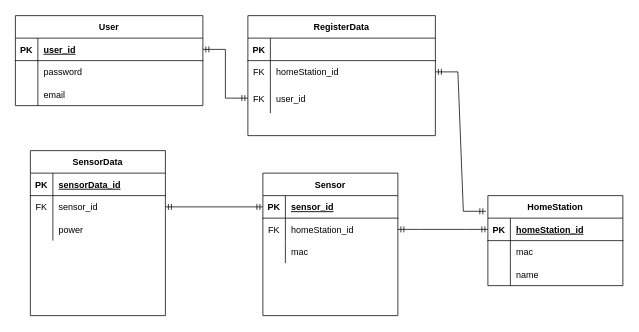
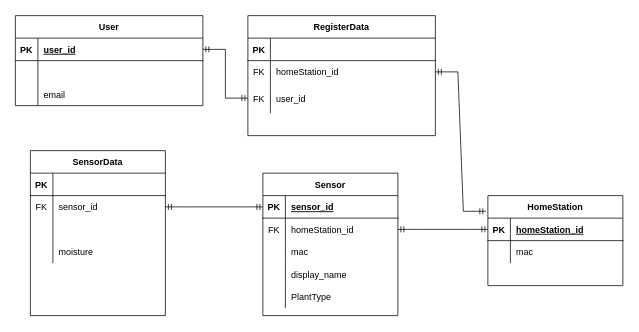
  <mxCell id="0" />
  <mxCell id="1" parent="0" />
  <mxCell id="2" value="User" style="shape=table;startSize=30;container=1;collapsible=1;childLayout=tableLayout;fixedRows=1;rowLines=0;fontStyle=1;align=center;resizeLast=1;" parent="1" vertex="1"><mxGeometry x="20" y="20" width="250" height="120" as="geometry" /></mxCell>
  <mxCell id="3" value="" style="shape=partialRectangle;collapsible=0;dropTarget=0;pointerEvents=0;fillColor=none;points=[[0,0.5],[1,0.5]];portConstraint=eastwest;top=0;left=0;right=0;bottom=1;" parent="2" vertex="1"><mxGeometry y="30" width="250" height="30" as="geometry" /></mxCell>
  <mxCell id="4" value="PK" style="shape=partialRectangle;overflow=hidden;connectable=0;fillColor=none;top=0;left=0;bottom=0;right=0;fontStyle=1;" parent="3" vertex="1"><mxGeometry width="30" height="30" as="geometry"><mxRectangle width="30" height="30" as="alternateBounds" /></mxGeometry></mxCell>
  <mxCell id="5" value="user_id" style="shape=partialRectangle;overflow=hidden;connectable=0;fillColor=none;top=0;left=0;bottom=0;right=0;align=left;spacingLeft=6;fontStyle=5;" parent="3" vertex="1"><mxGeometry x="30" width="220" height="30" as="geometry"><mxRectangle width="220" height="30" as="alternateBounds" /></mxGeometry></mxCell>
  <mxCell id="6" style="shape=partialRectangle;collapsible=0;dropTarget=0;pointerEvents=0;fillColor=none;top=0;left=0;bottom=0;right=0;points=[[0,0.5],[1,0.5]];portConstraint=eastwest;" parent="2" vertex="1"><mxGeometry y="60" width="250" height="30" as="geometry" /></mxCell>
  <mxCell id="7" style="shape=partialRectangle;connectable=0;fillColor=none;top=0;left=0;bottom=0;right=0;editable=1;overflow=hidden;" parent="6" vertex="1"><mxGeometry width="30" height="30" as="geometry"><mxRectangle width="30" height="30" as="alternateBounds" /></mxGeometry></mxCell>
- <mxCell id="8" value="password" style="shape=partialRectangle;connectable=0;fillColor=none;top=0;left=0;bottom=0;right=0;align=left;spacingLeft=6;overflow=hidden;" parent="6" vertex="1"><mxGeometry x="30" width="220" height="30" as="geometry"><mxRectangle width="220" height="30" as="alternateBounds" /></mxGeometry></mxCell>
  <mxCell id="9" value="" style="shape=partialRectangle;collapsible=0;dropTarget=0;pointerEvents=0;fillColor=none;top=0;left=0;bottom=0;right=0;points=[[0,0.5],[1,0.5]];portConstraint=eastwest;" parent="2" vertex="1"><mxGeometry y="90" width="250" height="30" as="geometry" /></mxCell>
  <mxCell id="10" value="" style="shape=partialRectangle;connectable=0;fillColor=none;top=0;left=0;bottom=0;right=0;editable=1;overflow=hidden;" parent="9" vertex="1"><mxGeometry width="30" height="30" as="geometry"><mxRectangle width="30" height="30" as="alternateBounds" /></mxGeometry></mxCell>
  <mxCell id="11" value="email" style="shape=partialRectangle;connectable=0;fillColor=none;top=0;left=0;bottom=0;right=0;align=left;spacingLeft=6;overflow=hidden;" parent="9" vertex="1"><mxGeometry x="30" width="220" height="30" as="geometry"><mxRectangle width="220" height="30" as="alternateBounds" /></mxGeometry></mxCell>
  <mxCell id="12" value="RegisterData" style="shape=table;startSize=30;container=1;collapsible=1;childLayout=tableLayout;fixedRows=1;rowLines=0;fontStyle=1;align=center;resizeLast=1;" parent="1" vertex="1"><mxGeometry x="330" y="20" width="250" height="160" as="geometry" /></mxCell>
  <mxCell id="13" value="" style="shape=partialRectangle;collapsible=0;dropTarget=0;pointerEvents=0;fillColor=none;points=[[0,0.5],[1,0.5]];portConstraint=eastwest;top=0;left=0;right=0;bottom=1;" parent="12" vertex="1"><mxGeometry y="30" width="250" height="30" as="geometry" /></mxCell>
  <mxCell id="14" value="PK" style="shape=partialRectangle;overflow=hidden;connectable=0;fillColor=none;top=0;left=0;bottom=0;right=0;fontStyle=1;" parent="13" vertex="1"><mxGeometry width="30" height="30" as="geometry"><mxRectangle width="30" height="30" as="alternateBounds" /></mxGeometry></mxCell>
  <mxCell id="15" value="" style="shape=partialRectangle;collapsible=0;dropTarget=0;pointerEvents=0;fillColor=none;points=[[0,0.5],[1,0.5]];portConstraint=eastwest;top=0;left=0;right=0;bottom=0;" parent="12" vertex="1"><mxGeometry y="60" width="250" height="30" as="geometry" /></mxCell>
  <mxCell id="16" value="FK" style="shape=partialRectangle;overflow=hidden;connectable=0;fillColor=none;top=0;left=0;bottom=0;right=0;" parent="15" vertex="1"><mxGeometry width="30" height="30" as="geometry"><mxRectangle width="30" height="30" as="alternateBounds" /></mxGeometry></mxCell>
  <mxCell id="17" value="homeStation_id" style="shape=partialRectangle;overflow=hidden;connectable=0;fillColor=none;top=0;left=0;bottom=0;right=0;align=left;spacingLeft=6;" parent="15" vertex="1"><mxGeometry x="30" width="220" height="30" as="geometry"><mxRectangle width="220" height="30" as="alternateBounds" /></mxGeometry></mxCell>
  <mxCell id="18" value="" style="shape=partialRectangle;collapsible=0;dropTarget=0;pointerEvents=0;fillColor=none;top=0;left=0;bottom=0;right=0;points=[[0,0.5],[1,0.5]];portConstraint=eastwest;" parent="12" vertex="1"><mxGeometry y="90" width="250" height="40" as="geometry" /></mxCell>
  <mxCell id="19" value="FK" style="shape=partialRectangle;connectable=0;fillColor=none;top=0;left=0;bottom=0;right=0;fontStyle=0;overflow=hidden;" parent="18" vertex="1"><mxGeometry width="30" height="40" as="geometry"><mxRectangle width="30" height="40" as="alternateBounds" /></mxGeometry></mxCell>
  <mxCell id="20" value="user_id" style="shape=partialRectangle;connectable=0;fillColor=none;top=0;left=0;bottom=0;right=0;align=left;spacingLeft=6;fontStyle=0;overflow=hidden;" parent="18" vertex="1"><mxGeometry x="30" width="220" height="40" as="geometry"><mxRectangle width="220" height="40" as="alternateBounds" /></mxGeometry></mxCell>
  <mxCell id="21" value="" style="shape=partialRectangle;collapsible=0;dropTarget=0;pointerEvents=0;fillColor=none;top=0;left=0;bottom=0;right=0;points=[[0,0.5],[1,0.5]];portConstraint=eastwest;" vertex="1" parent="12"><mxGeometry y="130" width="250" height="30" as="geometry" /></mxCell>
  <mxCell id="22" value="" style="shape=partialRectangle;connectable=0;fillColor=none;top=0;left=0;bottom=0;right=0;editable=1;overflow=hidden;" vertex="1" parent="21"><mxGeometry width="30" height="30" as="geometry"><mxRectangle width="30" height="30" as="alternateBounds" /></mxGeometry></mxCell>
  <mxCell id="23" value="HomeStation" style="shape=table;startSize=30;container=1;collapsible=1;childLayout=tableLayout;fixedRows=1;rowLines=0;fontStyle=1;align=center;resizeLast=1;" parent="1" vertex="1"><mxGeometry x="650" y="260" width="180" height="120" as="geometry" /></mxCell>
  <mxCell id="24" value="" style="shape=partialRectangle;collapsible=0;dropTarget=0;pointerEvents=0;fillColor=none;top=0;left=0;bottom=1;right=0;points=[[0,0.5],[1,0.5]];portConstraint=eastwest;" parent="23" vertex="1"><mxGeometry y="30" width="180" height="30" as="geometry" /></mxCell>
  <mxCell id="25" value="PK" style="shape=partialRectangle;connectable=0;fillColor=none;top=0;left=0;bottom=0;right=0;fontStyle=1;overflow=hidden;" parent="24" vertex="1"><mxGeometry width="30" height="30" as="geometry"><mxRectangle width="30" height="30" as="alternateBounds" /></mxGeometry></mxCell>
  <mxCell id="26" value="homeStation_id" style="shape=partialRectangle;connectable=0;fillColor=none;top=0;left=0;bottom=0;right=0;align=left;spacingLeft=6;fontStyle=5;overflow=hidden;" parent="24" vertex="1"><mxGeometry x="30" width="150" height="30" as="geometry"><mxRectangle width="150" height="30" as="alternateBounds" /></mxGeometry></mxCell>
  <mxCell id="27" value="" style="shape=partialRectangle;collapsible=0;dropTarget=0;pointerEvents=0;fillColor=none;top=0;left=0;bottom=0;right=0;points=[[0,0.5],[1,0.5]];portConstraint=eastwest;" parent="23" vertex="1"><mxGeometry y="60" width="180" height="30" as="geometry" /></mxCell>
  <mxCell id="28" value="" style="shape=partialRectangle;connectable=0;fillColor=none;top=0;left=0;bottom=0;right=0;editable=1;overflow=hidden;" parent="27" vertex="1"><mxGeometry width="30" height="30" as="geometry"><mxRectangle width="30" height="30" as="alternateBounds" /></mxGeometry></mxCell>
  <mxCell id="29" value="mac" style="shape=partialRectangle;connectable=0;fillColor=none;top=0;left=0;bottom=0;right=0;align=left;spacingLeft=6;overflow=hidden;" parent="27" vertex="1"><mxGeometry x="30" width="150" height="30" as="geometry"><mxRectangle width="150" height="30" as="alternateBounds" /></mxGeometry></mxCell>
  <mxCell id="30" value="" style="shape=partialRectangle;collapsible=0;dropTarget=0;pointerEvents=0;fillColor=none;top=0;left=0;bottom=0;right=0;points=[[0,0.5],[1,0.5]];portConstraint=eastwest;" parent="23" vertex="1"><mxGeometry y="90" width="180" height="30" as="geometry" /></mxCell>
  <mxCell id="31" value="" style="shape=partialRectangle;connectable=0;fillColor=none;top=0;left=0;bottom=0;right=0;editable=1;overflow=hidden;" parent="30" vertex="1"><mxGeometry width="30" height="30" as="geometry"><mxRectangle width="30" height="30" as="alternateBounds" /></mxGeometry></mxCell>
- <mxCell id="32" value="name" style="shape=partialRectangle;connectable=0;fillColor=none;top=0;left=0;bottom=0;right=0;align=left;spacingLeft=6;overflow=hidden;" parent="30" vertex="1"><mxGeometry x="30" width="150" height="30" as="geometry"><mxRectangle width="150" height="30" as="alternateBounds" /></mxGeometry></mxCell>
  <mxCell id="33" value="" style="edgeStyle=entityRelationEdgeStyle;fontSize=12;html=1;endArrow=ERmandOne;startArrow=ERmandOne;rounded=0;exitX=1;exitY=0.5;exitDx=0;exitDy=0;entryX=0;entryY=0.5;entryDx=0;entryDy=0;" parent="1" source="3" target="18" edge="1"><mxGeometry width="100" height="100" relative="1" as="geometry"><mxPoint x="330" y="80" as="sourcePoint" /><mxPoint x="460" y="180" as="targetPoint" /></mxGeometry></mxCell>
  <mxCell id="34" value="" style="edgeStyle=entityRelationEdgeStyle;fontSize=12;html=1;endArrow=ERmandOne;startArrow=ERmandOne;rounded=0;entryX=-0.015;entryY=0.174;entryDx=0;entryDy=0;exitX=1;exitY=0.5;exitDx=0;exitDy=0;entryPerimeter=0;" parent="1" source="15" target="23" edge="1"><mxGeometry width="100" height="100" relative="1" as="geometry"><mxPoint x="240" y="410" as="sourcePoint" /><mxPoint x="310" y="220" as="targetPoint" /></mxGeometry></mxCell>
  <mxCell id="35" value="SensorData" style="shape=table;startSize=30;container=1;collapsible=1;childLayout=tableLayout;fixedRows=1;rowLines=0;fontStyle=1;align=center;resizeLast=1;" parent="1" vertex="1"><mxGeometry x="40" y="200" width="180" height="220" as="geometry" /></mxCell>
  <mxCell id="36" value="" style="shape=partialRectangle;collapsible=0;dropTarget=0;pointerEvents=0;fillColor=none;top=0;left=0;bottom=1;right=0;points=[[0,0.5],[1,0.5]];portConstraint=eastwest;" parent="35" vertex="1"><mxGeometry y="30" width="180" height="30" as="geometry" /></mxCell>
  <mxCell id="37" value="PK" style="shape=partialRectangle;connectable=0;fillColor=none;top=0;left=0;bottom=0;right=0;fontStyle=1;overflow=hidden;" parent="36" vertex="1"><mxGeometry width="30" height="30" as="geometry"><mxRectangle width="30" height="30" as="alternateBounds" /></mxGeometry></mxCell>
- <mxCell id="38" value="sensorData_id" style="shape=partialRectangle;connectable=0;fillColor=none;top=0;left=0;bottom=0;right=0;align=left;spacingLeft=6;fontStyle=5;overflow=hidden;" parent="36" vertex="1"><mxGeometry x="30" width="150" height="30" as="geometry"><mxRectangle width="150" height="30" as="alternateBounds" /></mxGeometry></mxCell>
  <mxCell id="39" style="shape=partialRectangle;collapsible=0;dropTarget=0;pointerEvents=0;fillColor=none;top=0;left=0;bottom=0;right=0;points=[[0,0.5],[1,0.5]];portConstraint=eastwest;" parent="35" vertex="1"><mxGeometry y="60" width="180" height="30" as="geometry" /></mxCell>
  <mxCell id="40" value="FK" style="shape=partialRectangle;connectable=0;fillColor=none;top=0;left=0;bottom=0;right=0;editable=1;overflow=hidden;" parent="39" vertex="1"><mxGeometry width="30" height="30" as="geometry"><mxRectangle width="30" height="30" as="alternateBounds" /></mxGeometry></mxCell>
  <mxCell id="41" value="sensor_id" style="shape=partialRectangle;connectable=0;fillColor=none;top=0;left=0;bottom=0;right=0;align=left;spacingLeft=6;overflow=hidden;" parent="39" vertex="1"><mxGeometry x="30" width="150" height="30" as="geometry"><mxRectangle width="150" height="30" as="alternateBounds" /></mxGeometry></mxCell>
  <mxCell id="42" value="" style="shape=partialRectangle;collapsible=0;dropTarget=0;pointerEvents=0;fillColor=none;top=0;left=0;bottom=0;right=0;points=[[0,0.5],[1,0.5]];portConstraint=eastwest;" parent="35" vertex="1"><mxGeometry y="90" width="180" height="30" as="geometry" /></mxCell>
  <mxCell id="43" value="" style="shape=partialRectangle;connectable=0;fillColor=none;top=0;left=0;bottom=0;right=0;editable=1;overflow=hidden;" parent="42" vertex="1"><mxGeometry width="30" height="30" as="geometry"><mxRectangle width="30" height="30" as="alternateBounds" /></mxGeometry></mxCell>
- <mxCell id="44" value="power" style="shape=partialRectangle;connectable=0;fillColor=none;top=0;left=0;bottom=0;right=0;align=left;spacingLeft=6;overflow=hidden;" parent="42" vertex="1"><mxGeometry x="30" width="150" height="30" as="geometry"><mxRectangle width="150" height="30" as="alternateBounds" /></mxGeometry></mxCell>
  <mxCell id="45" value="" style="shape=partialRectangle;collapsible=0;dropTarget=0;pointerEvents=0;fillColor=none;top=0;left=0;bottom=0;right=0;points=[[0,0.5],[1,0.5]];portConstraint=eastwest;" parent="35" vertex="1"><mxGeometry y="120" width="180" height="30" as="geometry" /></mxCell>
  <mxCell id="46" value="" style="shape=partialRectangle;connectable=0;fillColor=none;top=0;left=0;bottom=0;right=0;editable=1;overflow=hidden;" parent="45" vertex="1"><mxGeometry width="30" height="30" as="geometry"><mxRectangle width="30" height="30" as="alternateBounds" /></mxGeometry></mxCell>
+ <mxCell id="47" value="moisture" style="shape=partialRectangle;connectable=0;fillColor=none;top=0;left=0;bottom=0;right=0;align=left;spacingLeft=6;overflow=hidden;" parent="45" vertex="1"><mxGeometry x="30" width="150" height="30" as="geometry"><mxRectangle width="150" height="30" as="alternateBounds" /></mxGeometry></mxCell>
  <mxCell id="48" value="" style="shape=partialRectangle;collapsible=0;dropTarget=0;pointerEvents=0;fillColor=none;top=0;left=0;bottom=0;right=0;points=[[0,0.5],[1,0.5]];portConstraint=eastwest;" parent="35" vertex="1"><mxGeometry y="150" width="180" height="30" as="geometry" /></mxCell>
  <mxCell id="49" value="" style="shape=partialRectangle;connectable=0;fillColor=none;top=0;left=0;bottom=0;right=0;editable=1;overflow=hidden;" parent="48" vertex="1"><mxGeometry width="30" height="30" as="geometry"><mxRectangle width="30" height="30" as="alternateBounds" /></mxGeometry></mxCell>
  <mxCell id="50" value="" style="shape=partialRectangle;collapsible=0;dropTarget=0;pointerEvents=0;fillColor=none;top=0;left=0;bottom=0;right=0;points=[[0,0.5],[1,0.5]];portConstraint=eastwest;" parent="35" vertex="1"><mxGeometry y="180" width="180" height="30" as="geometry" /></mxCell>
  <mxCell id="51" value="" style="shape=partialRectangle;connectable=0;fillColor=none;top=0;left=0;bottom=0;right=0;editable=1;overflow=hidden;" parent="50" vertex="1"><mxGeometry width="30" height="30" as="geometry"><mxRectangle width="30" height="30" as="alternateBounds" /></mxGeometry></mxCell>
  <mxCell id="52" value="Sensor" style="shape=table;startSize=30;container=1;collapsible=1;childLayout=tableLayout;fixedRows=1;rowLines=0;fontStyle=1;align=center;resizeLast=1;" vertex="1" parent="1"><mxGeometry x="350" y="230" width="180" height="190" as="geometry" /></mxCell>
  <mxCell id="53" value="" style="shape=partialRectangle;collapsible=0;dropTarget=0;pointerEvents=0;fillColor=none;top=0;left=0;bottom=1;right=0;points=[[0,0.5],[1,0.5]];portConstraint=eastwest;" vertex="1" parent="52"><mxGeometry y="30" width="180" height="30" as="geometry" /></mxCell>
  <mxCell id="54" value="PK" style="shape=partialRectangle;connectable=0;fillColor=none;top=0;left=0;bottom=0;right=0;fontStyle=1;overflow=hidden;" vertex="1" parent="53"><mxGeometry width="30" height="30" as="geometry"><mxRectangle width="30" height="30" as="alternateBounds" /></mxGeometry></mxCell>
  <mxCell id="55" value="sensor_id" style="shape=partialRectangle;connectable=0;fillColor=none;top=0;left=0;bottom=0;right=0;align=left;spacingLeft=6;fontStyle=5;overflow=hidden;" vertex="1" parent="53"><mxGeometry x="30" width="150" height="30" as="geometry"><mxRectangle width="150" height="30" as="alternateBounds" /></mxGeometry></mxCell>
  <mxCell id="56" value="" style="shape=partialRectangle;collapsible=0;dropTarget=0;pointerEvents=0;fillColor=none;top=0;left=0;bottom=0;right=0;points=[[0,0.5],[1,0.5]];portConstraint=eastwest;" vertex="1" parent="52"><mxGeometry y="60" width="180" height="30" as="geometry" /></mxCell>
  <mxCell id="57" value="FK" style="shape=partialRectangle;connectable=0;fillColor=none;top=0;left=0;bottom=0;right=0;editable=1;overflow=hidden;" vertex="1" parent="56"><mxGeometry width="30" height="30" as="geometry"><mxRectangle width="30" height="30" as="alternateBounds" /></mxGeometry></mxCell>
  <mxCell id="58" value="homeStation_id" style="shape=partialRectangle;connectable=0;fillColor=none;top=0;left=0;bottom=0;right=0;align=left;spacingLeft=6;overflow=hidden;" vertex="1" parent="56"><mxGeometry x="30" width="150" height="30" as="geometry"><mxRectangle width="150" height="30" as="alternateBounds" /></mxGeometry></mxCell>
  <mxCell id="59" value="" style="shape=partialRectangle;collapsible=0;dropTarget=0;pointerEvents=0;fillColor=none;top=0;left=0;bottom=0;right=0;points=[[0,0.5],[1,0.5]];portConstraint=eastwest;" vertex="1" parent="52"><mxGeometry y="90" width="180" height="30" as="geometry" /></mxCell>
  <mxCell id="60" value="" style="shape=partialRectangle;connectable=0;fillColor=none;top=0;left=0;bottom=0;right=0;editable=1;overflow=hidden;" vertex="1" parent="59"><mxGeometry width="30" height="30" as="geometry"><mxRectangle width="30" height="30" as="alternateBounds" /></mxGeometry></mxCell>
  <mxCell id="61" value="mac" style="shape=partialRectangle;connectable=0;fillColor=none;top=0;left=0;bottom=0;right=0;align=left;spacingLeft=6;overflow=hidden;" vertex="1" parent="59"><mxGeometry x="30" width="150" height="30" as="geometry"><mxRectangle width="150" height="30" as="alternateBounds" /></mxGeometry></mxCell>
  <mxCell id="62" value="" style="shape=partialRectangle;collapsible=0;dropTarget=0;pointerEvents=0;fillColor=none;top=0;left=0;bottom=0;right=0;points=[[0,0.5],[1,0.5]];portConstraint=eastwest;" vertex="1" parent="52"><mxGeometry y="120" width="180" height="30" as="geometry" /></mxCell>
  <mxCell id="63" value="" style="shape=partialRectangle;connectable=0;fillColor=none;top=0;left=0;bottom=0;right=0;editable=1;overflow=hidden;" vertex="1" parent="62"><mxGeometry width="30" height="30" as="geometry"><mxRectangle width="30" height="30" as="alternateBounds" /></mxGeometry></mxCell>
+ <mxCell id="64" value="display_name" style="shape=partialRectangle;connectable=0;fillColor=none;top=0;left=0;bottom=0;right=0;align=left;spacingLeft=6;overflow=hidden;" vertex="1" parent="62"><mxGeometry x="30" width="150" height="30" as="geometry"><mxRectangle width="150" height="30" as="alternateBounds" /></mxGeometry></mxCell>
  <mxCell id="65" value="" style="shape=partialRectangle;collapsible=0;dropTarget=0;pointerEvents=0;fillColor=none;top=0;left=0;bottom=0;right=0;points=[[0,0.5],[1,0.5]];portConstraint=eastwest;" vertex="1" parent="52"><mxGeometry y="150" width="180" height="30" as="geometry" /></mxCell>
  <mxCell id="66" value="" style="shape=partialRectangle;connectable=0;fillColor=none;top=0;left=0;bottom=0;right=0;editable=1;overflow=hidden;" vertex="1" parent="65"><mxGeometry width="30" height="30" as="geometry"><mxRectangle width="30" height="30" as="alternateBounds" /></mxGeometry></mxCell>
+ <mxCell id="67" value="PlantType" style="shape=partialRectangle;connectable=0;fillColor=none;top=0;left=0;bottom=0;right=0;align=left;spacingLeft=6;overflow=hidden;" vertex="1" parent="65"><mxGeometry x="30" width="150" height="30" as="geometry"><mxRectangle width="150" height="30" as="alternateBounds" /></mxGeometry></mxCell>
  <mxCell id="68" value="" style="edgeStyle=entityRelationEdgeStyle;fontSize=12;html=1;endArrow=ERmandOne;startArrow=ERmandOne;rounded=0;entryX=0;entryY=0.5;entryDx=0;entryDy=0;exitX=1;exitY=0.5;exitDx=0;exitDy=0;" edge="1" parent="1" source="56" target="24"><mxGeometry width="100" height="100" relative="1" as="geometry"><mxPoint x="350" y="460" as="sourcePoint" /><mxPoint x="630" y="310" as="targetPoint" /></mxGeometry></mxCell>
  <mxCell id="69" value="" style="edgeStyle=entityRelationEdgeStyle;fontSize=12;html=1;endArrow=ERmandOne;startArrow=ERmandOne;rounded=0;exitX=1;exitY=0.5;exitDx=0;exitDy=0;entryX=0;entryY=0.5;entryDx=0;entryDy=0;" edge="1" parent="1" source="39" target="53"><mxGeometry width="100" height="100" relative="1" as="geometry"><mxPoint x="350" y="460" as="sourcePoint" /><mxPoint x="450" y="360" as="targetPoint" /></mxGeometry></mxCell>
